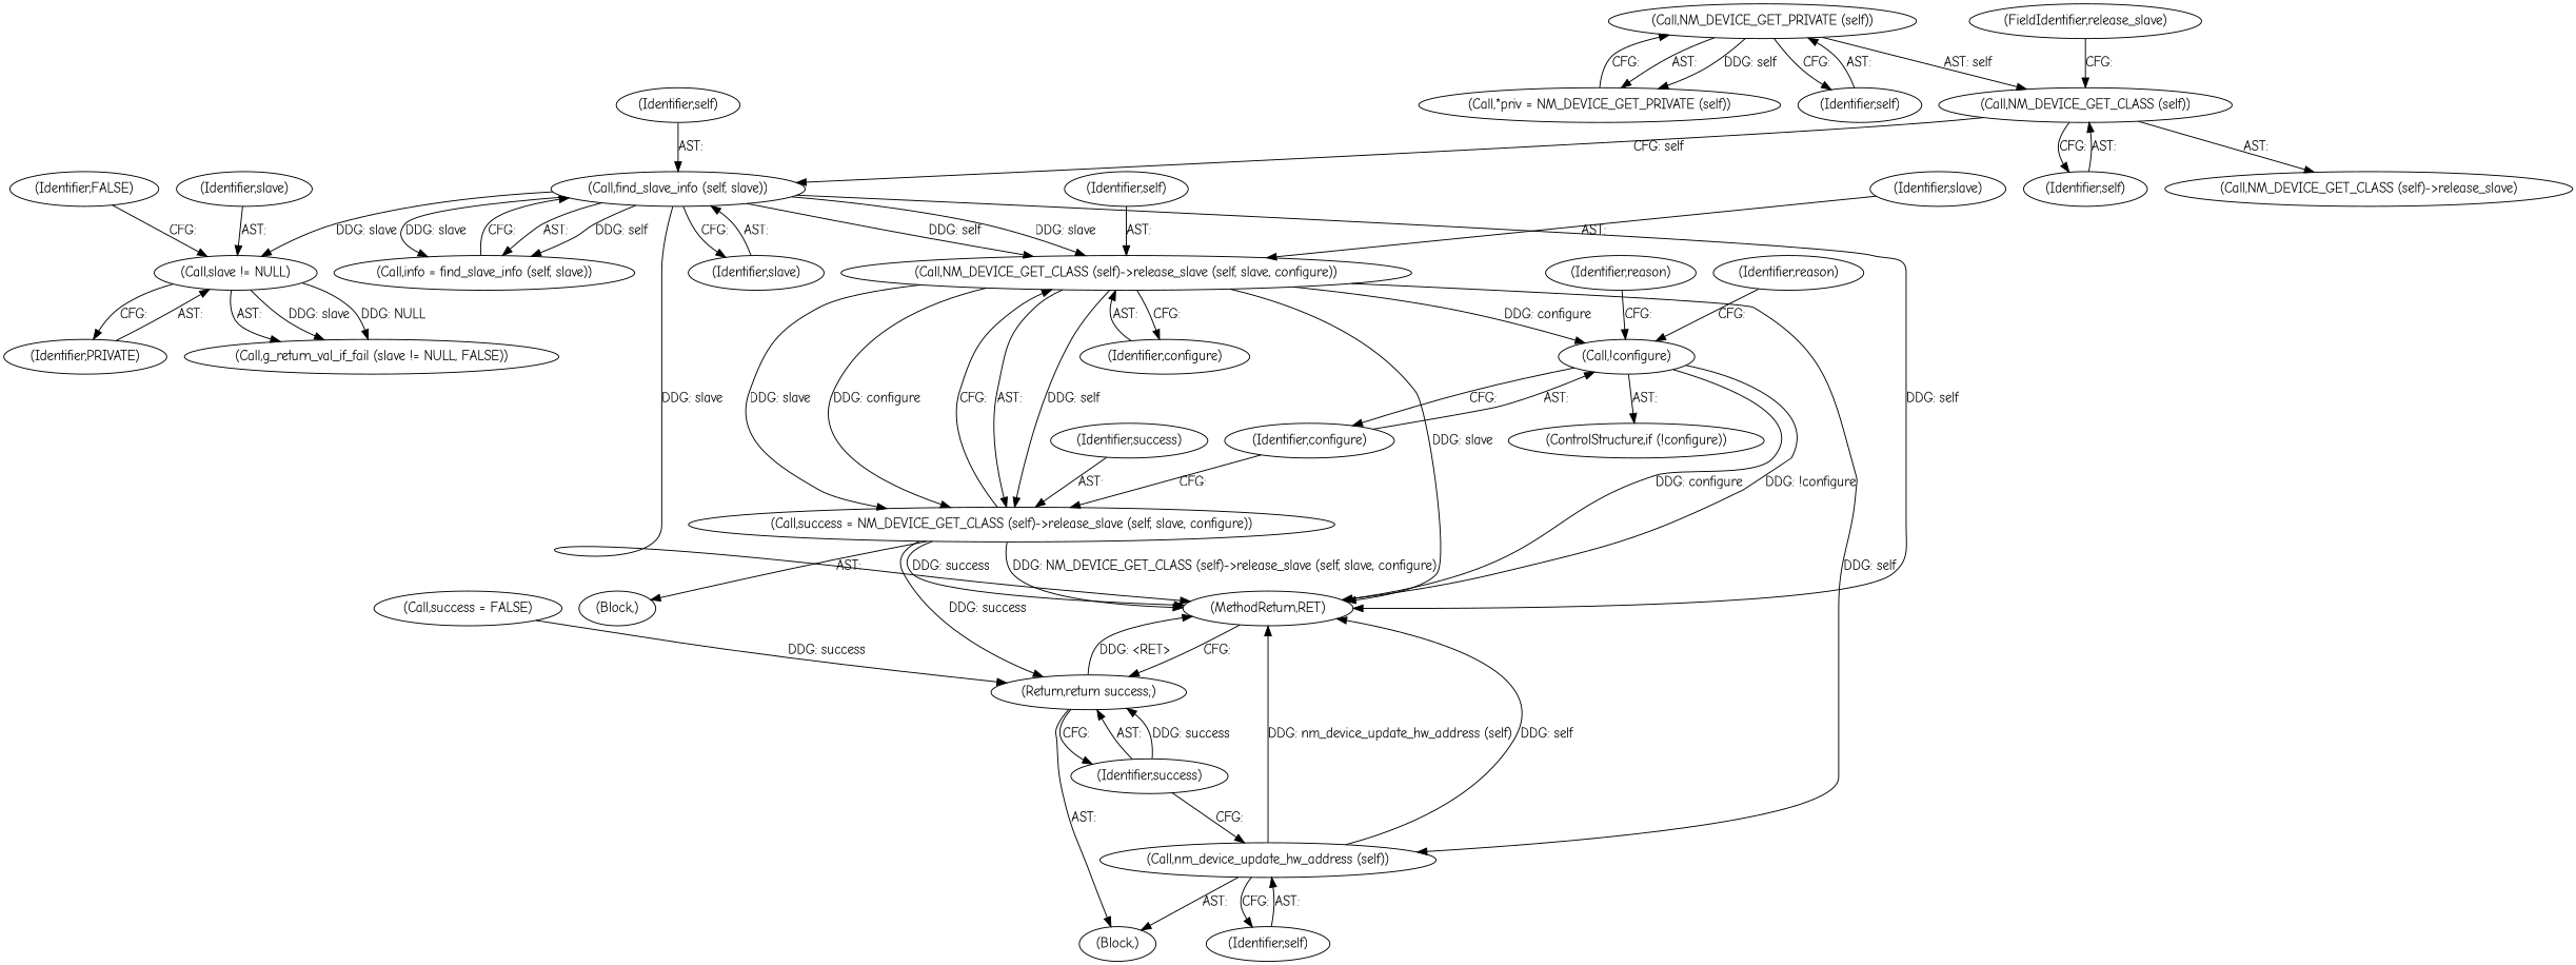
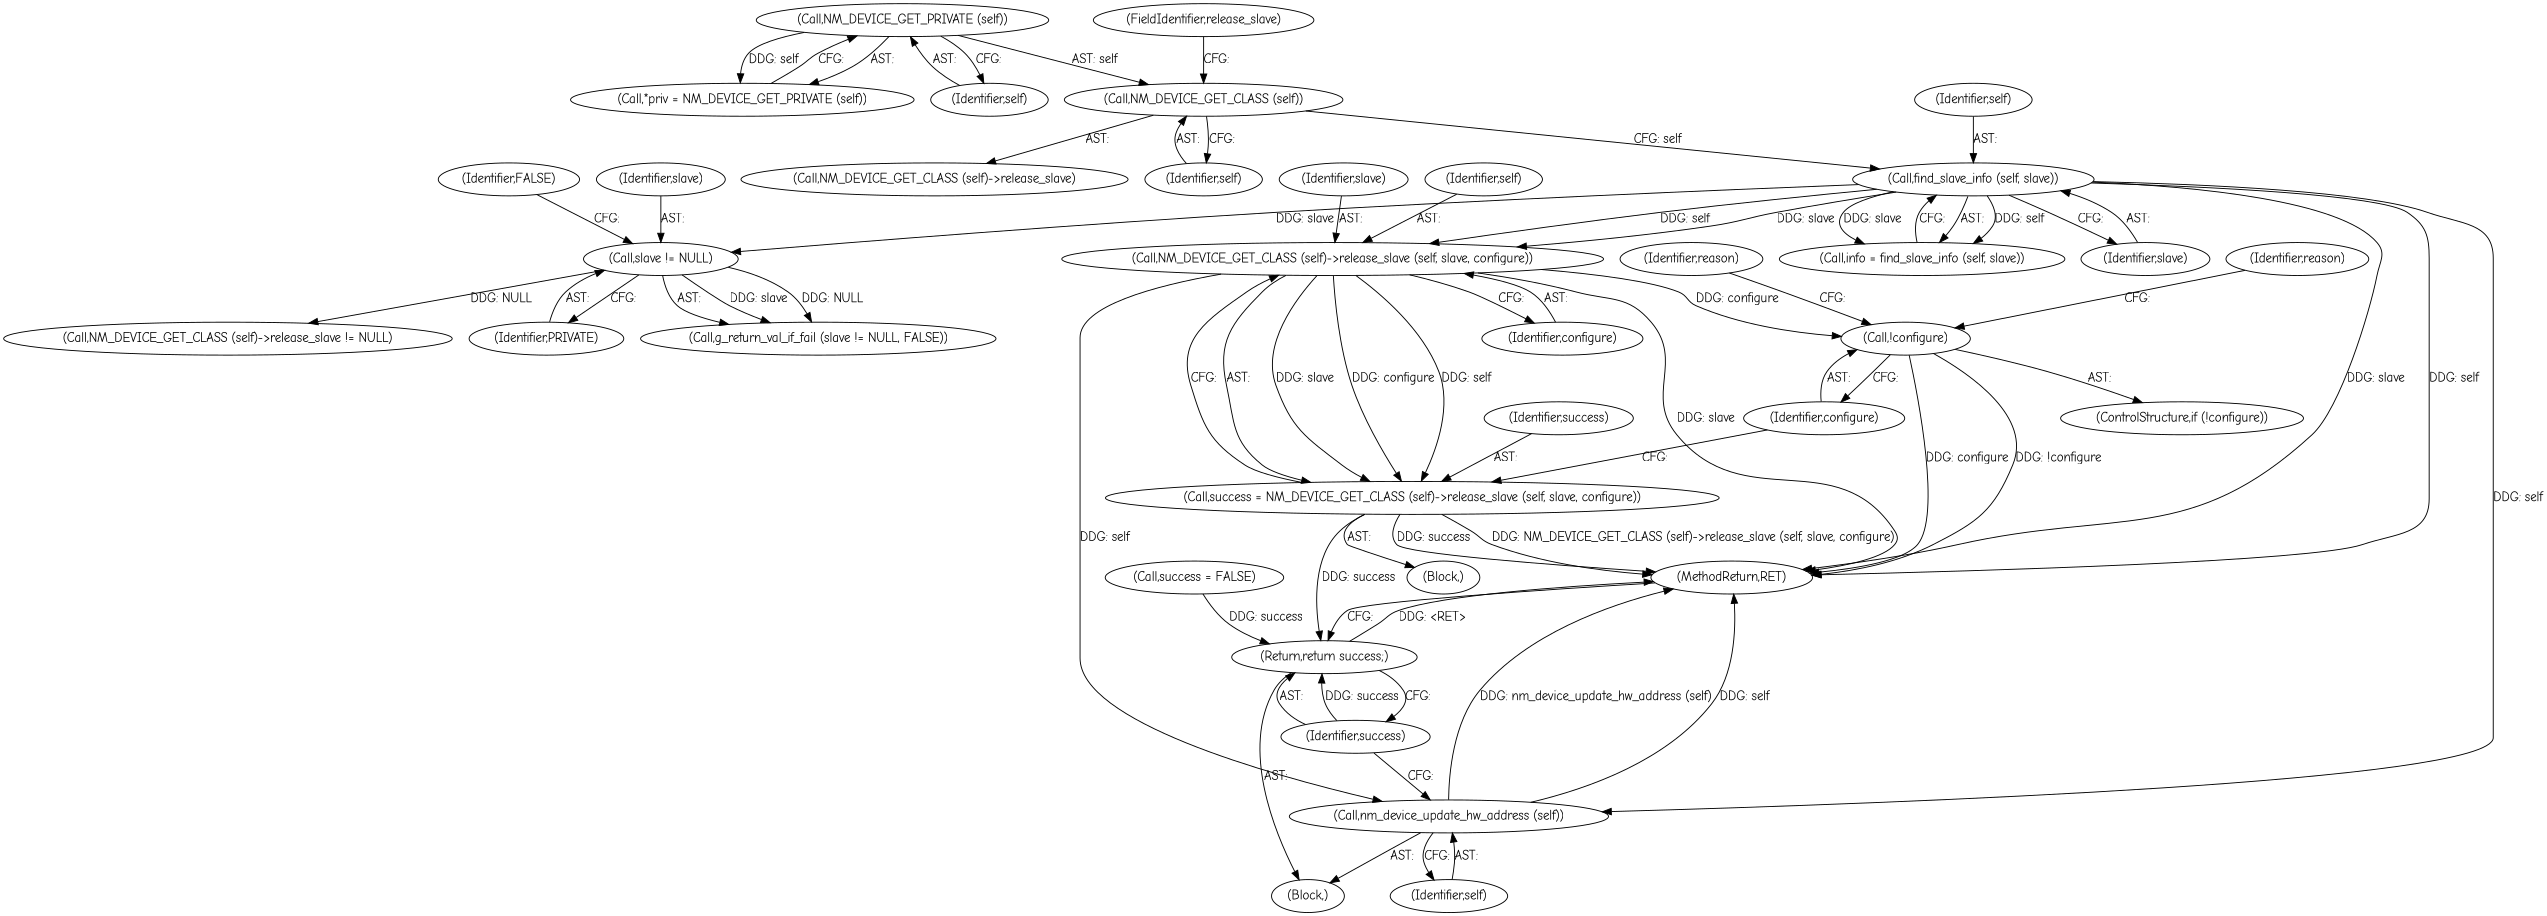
  digraph {
    fontname="Comic Neue"
    node [fontname="Comic Neue"]
    edge [fontname="Comic Neue"]
    n1 [label="(Call,NM_DEVICE_GET_CLASS (self)->release_slave (self, slave, configure))"]
    n2 [label="(Call,success = NM_DEVICE_GET_CLASS (self)->release_slave (self, slave, configure))"]
    n3 [label="(Call,!configure)"]
    n4 [label="(Call,nm_device_update_hw_address (self))"]
    n5 [label="(Identifier,configure)"]
    n6 [label="(MethodReturn,RET)"]
    n7 [label="(Return,return success;)"]
    n8 [label="(Block,)"]
    n9 [label="(ControlStructure,if (!configure))"]
    n10 [label="(Identifier,configure)"]
    n11 [label="(Block,)"]
    n12 [label="(Identifier,self)"]
    n13 [label="(Call,find_slave_info (self, slave))"]
    n14 [label="(Call,info = find_slave_info (self, slave))"]
    n15 [label="(Identifier,slave)"]
    n16 [label="(Call,slave != NULL)"]
    n17 [label="(Call,NM_DEVICE_GET_CLASS (self))"]
    n18 [label="(Call,NM_DEVICE_GET_CLASS (self)->release_slave)"]
    n19 [label="(Identifier,self)"]
    n20 [label="(Call,NM_DEVICE_GET_PRIVATE (self))"]
    n21 [label="(Call,*priv = NM_DEVICE_GET_PRIVATE (self))"]
    n22 [label="(Identifier,self)"]
    n23 [label="(Call,g_return_val_if_fail (slave != NULL, FALSE))"]
+   n24 [label="(Call,NM_DEVICE_GET_CLASS (self)->release_slave != NULL)"]
    n25 [label="(Identifier,PRIVATE)"]
    n26 [label="(Identifier,success)"]
    n27 [label="(Identifier,self)"]
    n28 [label="(Identifier,reason)"]
    n29 [label="(Identifier,self)"]
    n30 [label="(FieldIdentifier,release_slave)"]
    n31 [label="(Call,success = FALSE)"]
    n32 [label="(Identifier,reason)"]
    n33 [label="(Identifier,slave)"]
    n34 [label="(Identifier,slave)"]
    n35 [label="(Identifier,FALSE)"]
    n36 [label="(Identifier,success)"]
    n1 -> n2 [label="AST: "]
    n1 -> n2 [label="DDG: self"]
    n1 -> n2 [label="DDG: slave"]
    n1 -> n2 [label="DDG: configure"]
    n1 -> n3 [label="DDG: configure"]
    n1 -> n4 [label="DDG: self"]
    n1 -> n5 [label="CFG: "]
    n1 -> n6 [label="DDG: slave"]
    n2 -> n1 [label="CFG: "]
    n2 -> n6 [label="DDG: success"]
    n2 -> n6 [label="DDG: NM_DEVICE_GET_CLASS (self)->release_slave (self, slave, configure)"]
    n2 -> n7 [label="DDG: success"]
    n2 -> n8 [label="AST: "]
    n3 -> n6 [label="DDG: configure"]
    n3 -> n6 [label="DDG: !configure"]
    n3 -> n9 [label="AST: "]
    n3 -> n10 [label="CFG: "]
    n4 -> n6 [label="DDG: nm_device_update_hw_address (self)"]
    n4 -> n6 [label="DDG: self"]
    n4 -> n11 [label="AST: "]
    n4 -> n12 [label="CFG: "]
    n5 -> n1 [label="AST: "]
    n6 -> n7 [label="CFG: "]
    n7 -> n6 [label="DDG: <RET>"]
    n7 -> n11 [label="AST: "]
    n7 -> n26 [label="CFG: "]
    n10 -> n2 [label="CFG: "]
    n10 -> n3 [label="AST: "]
    n12 -> n4 [label="AST: "]
    n13 -> n1 [label="DDG: self"]
    n13 -> n1 [label="DDG: slave"]
+   n13 -> n4 [label="DDG: self"]
    n13 -> n6 [label="DDG: self"]
    n13 -> n6 [label="DDG: slave"]
    n13 -> n14 [label="AST: "]
    n13 -> n14 [label="DDG: self"]
    n13 -> n14 [label="DDG: slave"]
    n13 -> n15 [label="CFG: "]
    n13 -> n16 [label="DDG: slave"]
    n14 -> n13 [label="CFG: "]
    n15 -> n13 [label="AST: "]
    n16 -> n23 [label="AST: "]
    n16 -> n23 [label="DDG: slave"]
    n16 -> n23 [label="DDG: NULL"]
+   n16 -> n24 [label="DDG: NULL"]
    n16 -> n25 [label="CFG: "]
    n17 -> n13 [label="CFG: self"]
    n17 -> n18 [label="AST: "]
    n17 -> n19 [label="CFG: "]
    n19 -> n17 [label="AST: "]
    n20 -> n17 [label="AST: self"]
    n20 -> n21 [label="AST: "]
    n20 -> n21 [label="DDG: self"]
    n20 -> n22 [label="CFG: "]
    n21 -> n20 [label="CFG: "]
    n22 -> n20 [label="AST: "]
    n25 -> n16 [label="AST: "]
    n26 -> n4 [label="CFG: "]
    n26 -> n7 [label="AST: "]
    n26 -> n7 [label="DDG: success"]
    n27 -> n1 [label="AST: "]
    n28 -> n3 [label="CFG: "]
    n29 -> n13 [label="AST: "]
    n30 -> n17 [label="CFG: "]
    n31 -> n7 [label="DDG: success"]
    n32 -> n3 [label="CFG: "]
    n33 -> n16 [label="AST: "]
    n34 -> n1 [label="AST: "]
    n35 -> n16 [label="CFG: "]
    n36 -> n2 [label="AST: "]
  }
